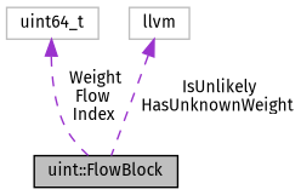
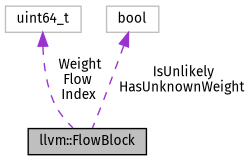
  digraph {
    fontname="Fira Sans"
    node [color=grey75 fontname="Fira Sans" fontsize=10 shape=record]
    edge [color=darkorchid3 dir=back fontname="Fira Sans" fontsize=10 labelfontname=Helvetica labelfontsize=10 style=dashed]
-   n1 [color=black fillcolor=grey75 fontcolor=black height=0.2 label="uint::FlowBlock" style=filled width=0.4]
+   n1 [color=black fillcolor=grey75 fontcolor=black height=0.2 label="llvm::FlowBlock" style=filled width=0.4]
    n2 [height=0.2 label=uint64_t width=0.4]
-   n3 [height=0.2 label=llvm width=0.4]
+   n3 [height=0.2 label=bool width=0.4]
    n2 -> n1 [label=" Weight\nFlow\nIndex"]
    n3 -> n1 [label=" IsUnlikely\nHasUnknownWeight"]
  }
